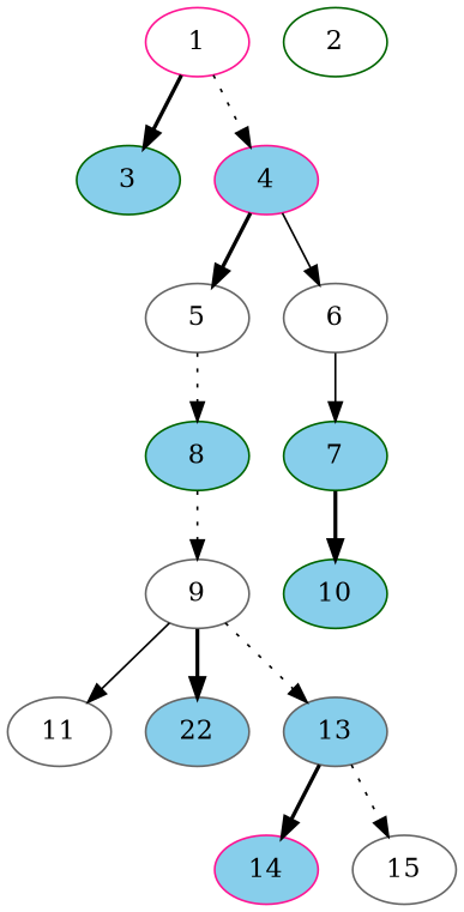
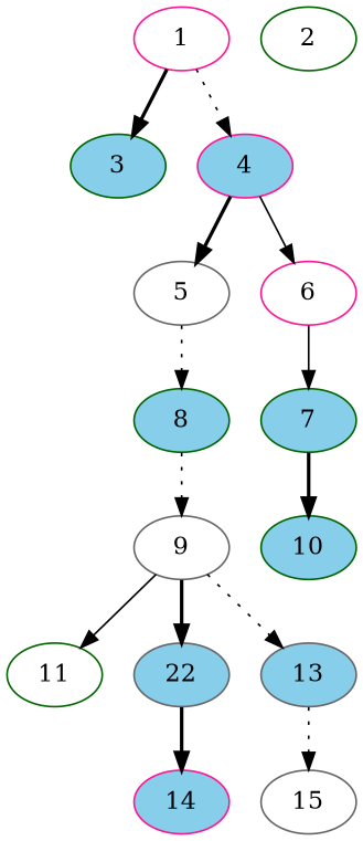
  digraph {
    node [alpha=0.08 color=gray40 fillcolor=skyblue style=filled]
    edge [style=bold]
    1 [alpha=0.02 color=deeppink expect_size=568057667579281408 fillcolor=white]
    3 [alpha=0.20 color=darkgreen expect_size=11687652378190236]
    4 [alpha=0.01 color=deeppink expect_size=2727077651423428608]
    5 [expect_size=23816594383699968 fillcolor=white]
-   6 [alpha=0.13 expect_size=235853539661490 fillcolor=white]
+   6 [alpha=0.13 color=deeppink expect_size=235853539661490 fillcolor=white]
    8 [alpha=0.04 color=darkgreen expect_size=2464693572952129536]
    7 [alpha=0.06 color=darkgreen expect_size=33592427965054976]
    2 [alpha=0.13 color=darkgreen expect_size=2790781392248492 fillcolor=white]
    9 [alpha=0.15 expect_size=1574470947416026 fillcolor=white]
    10 [alpha=0.00 color=darkgreen expect_size=13732356614226464]
-   11 [alpha=0.10 expect_size=548779733863255 fillcolor=white]
+   11 [alpha=0.10 color=darkgreen expect_size=548779733863255 fillcolor=white]
    n12 [alpha=0.19 expect_size=3641847165468278784 label=22]
    13 [alpha=0.06 expect_size=18076435234668384]
    14 [color=deeppink expect_size=29049921025841]
    15 [alpha=0.12 expect_size=29903999578050936 fillcolor=white]
    1 -> 3
    1 -> 4 [style=dotted]
    4 -> 5
    4 -> 6 [style=solid]
    5 -> 8 [style=dotted]
    6 -> 7 [style=solid]
    8 -> 9 [style=dotted]
    7 -> 10
    9 -> 11 [style=solid]
    9 -> n12
    9 -> 13 [style=dotted]
-   13 -> 14
+   n12 -> 14
    13 -> 15 [style=dotted]
  }
